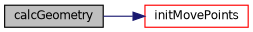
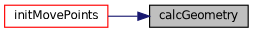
  digraph {
    rankdir=LR
    node [fontname=Helvetica fontsize=10 shape=record]
    n1 [color=black fillcolor=grey75 fontcolor=black height=0.2 label=calcGeometry style=filled width=0.4]
    n2 [color=red height=0.2 label=initMovePoints width=0.4]
-   n1 -> n2 [color=midnightblue fontname=Helvetica fontsize=10 labelfontname=Helvetica labelfontsize=10 style=solid]
+   n2 -> n1 [color=midnightblue fontname=Helvetica fontsize=10 labelfontname=Helvetica labelfontsize=10 style=solid]
  }
